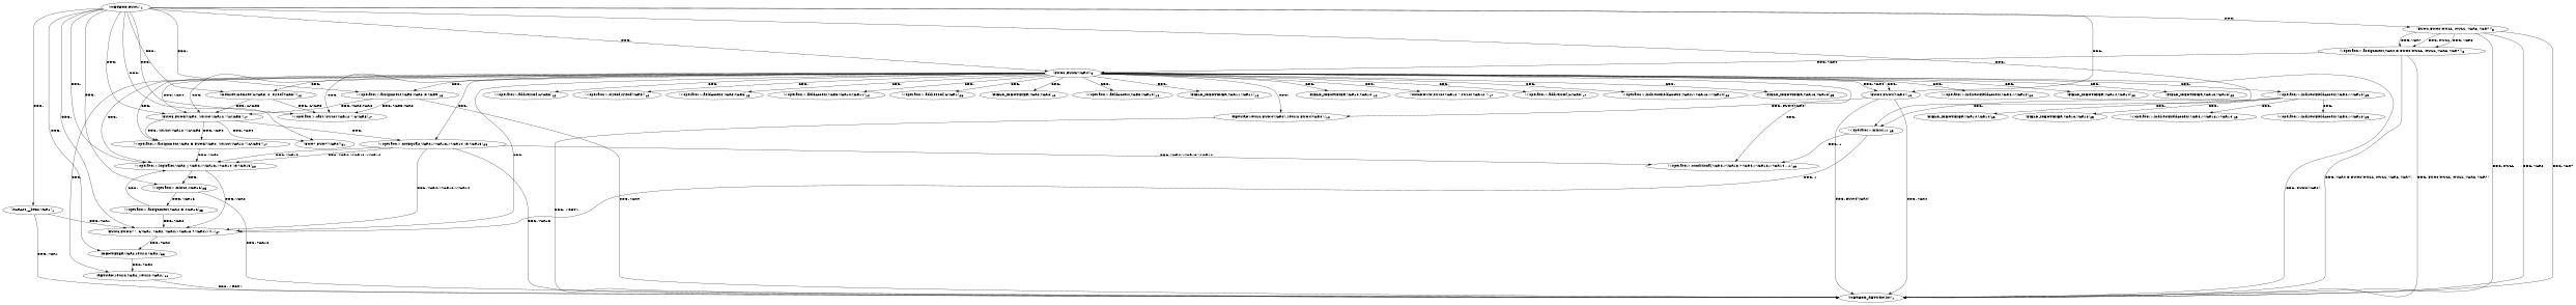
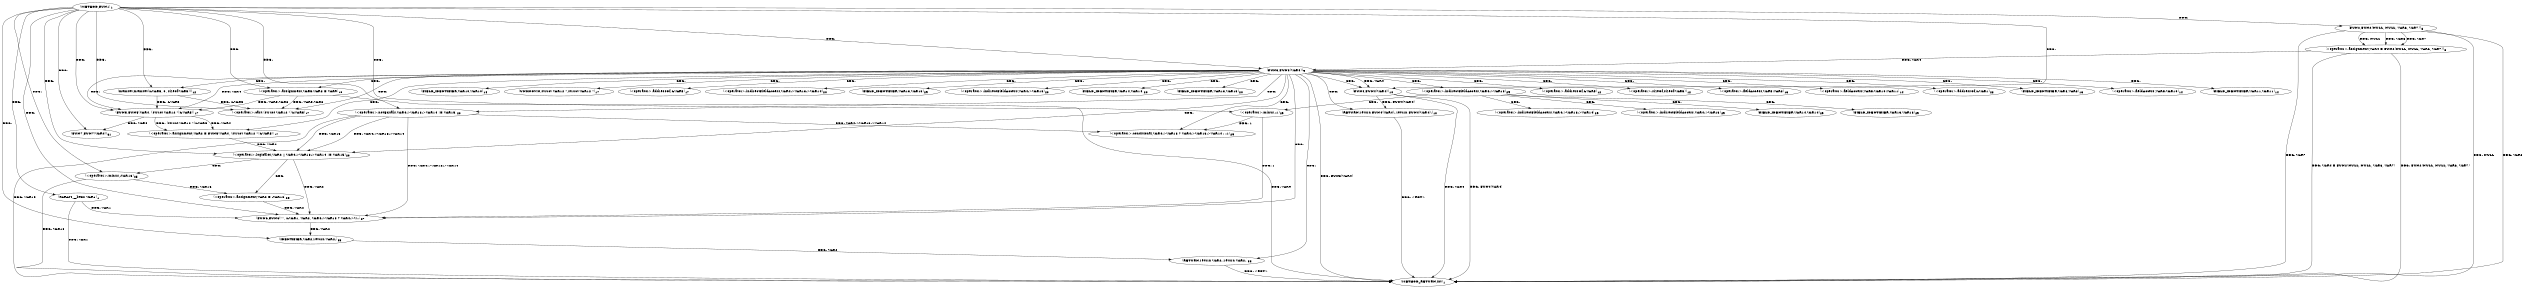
  digraph {
    n1 [label=<(METHOD,FUN1)<SUB>1</SUB>>]
    n2 [label=<(PARAM,__be32 VAR1)<SUB>1</SUB>>]
    n3 [label=<(memset,memset(&amp;VAR5, 0, sizeof(VAR5)))<SUB>12</SUB>>]
    n4 [label=<(&lt;operator&gt;.assignment,VAR5.VAR8 = VAR9)<SUB>13</SUB>>]
    n5 [label=<(FUN6,FUN6(&quot;&quot;, 		&amp;VAR1, VAR2, 		VAR4-&gt;VAR13 ? VAR4-&gt;V...)<SUB>27</SUB>>]
    n6 [label=<(FUN7,FUN7(VAR4))<SUB>31</SUB>>]
    n7 [label=<(FUN3,FUN3(VAR4))<SUB>9</SUB>>]
    n8 [label=<(&lt;operator&gt;.logicalOr,VAR2 || VAR4-&gt;VAR13-&gt;VAR14 != VAR15)<SUB>20</SUB>>]
    n9 [label=<(IDENTIFIER,VAR2,return VAR2;)<SUB>33</SUB>>]
    n10 [label=<(FUN2,FUN2(NULL, NULL, VAR6, VAR7))<SUB>8</SUB>>]
    n11 [label=<(FUN5,FUN5(VAR4, (struct VAR12 *)&amp;VAR5))<SUB>17</SUB>>]
    n12 [label=<(FUN4,FUN4(VAR4))<SUB>10</SUB>>]
    n13 [label=<(&lt;operator&gt;.cast,(struct VAR12 *)&amp;VAR5)<SUB>17</SUB>>]
    n14 [label=<(&lt;operator&gt;.notEquals,VAR4-&gt;VAR13-&gt;VAR14 != VAR15)<SUB>20</SUB>>]
    n15 [label=<(&lt;operator&gt;.minus,-1)<SUB>29</SUB>>]
    n16 [label=<(&lt;operator&gt;.minus,-VAR16)<SUB>25</SUB>>]
    n17 [label=<(METHOD_RETURN,int)<SUB>1</SUB>>]
    n18 [label=<(&lt;operator&gt;.assignment,VAR2 = FUN5(VAR4, (struct VAR12 *)&amp;VAR5))<SUB>17</SUB>>]
    n19 [label=<(RETURN,return VAR2;,return VAR2;)<SUB>33</SUB>>]
    n20 [label=<(RETURN,return FUN4(VAR4);,return FUN4(VAR4);)<SUB>10</SUB>>]
    n21 [label=<(&lt;operator&gt;.conditional,VAR4-&gt;VAR13 ? VAR4-&gt;VAR13-&gt;VAR14 : -1)<SUB>29</SUB>>]
    n22 [label=<(&lt;operator&gt;.addressOf,&amp;VAR5)<SUB>12</SUB>>]
    n23 [label=<(&lt;operator&gt;.sizeOf,sizeof(VAR5))<SUB>12</SUB>>]
    n24 [label=<(&lt;operator&gt;.fieldAccess,VAR5.VAR8)<SUB>13</SUB>>]
    n25 [label=<(&lt;operator&gt;.fieldAccess,VAR5.VAR10.VAR11)<SUB>14</SUB>>]
    n26 [label=<(&lt;operator&gt;.addressOf,&amp;VAR1)<SUB>28</SUB>>]
    n27 [label=<(FIELD_IDENTIFIER,VAR8,VAR8)<SUB>13</SUB>>]
    n28 [label=<(&lt;operator&gt;.fieldAccess,VAR5.VAR10)<SUB>14</SUB>>]
    n29 [label=<(FIELD_IDENTIFIER,VAR11,VAR11)<SUB>14</SUB>>]
    n30 [label=<(&lt;operator&gt;.indirectFieldAccess,VAR4-&gt;VAR13)<SUB>29</SUB>>]
    n31 [label=<(FIELD_IDENTIFIER,VAR10,VAR10)<SUB>14</SUB>>]
    n32 [label=<(UNKNOWN,struct VAR12 *,struct VAR12 *)<SUB>17</SUB>>]
    n33 [label=<(&lt;operator&gt;.addressOf,&amp;VAR5)<SUB>17</SUB>>]
    n34 [label=<(&lt;operator&gt;.indirectFieldAccess,VAR4-&gt;VAR13-&gt;VAR14)<SUB>20</SUB>>]
    n35 [label=<(FIELD_IDENTIFIER,VAR13,VAR13)<SUB>29</SUB>>]
    n36 [label=<(&lt;operator&gt;.indirectFieldAccess,VAR4-&gt;VAR13)<SUB>20</SUB>>]
    n37 [label=<(FIELD_IDENTIFIER,VAR14,VAR14)<SUB>20</SUB>>]
    n38 [label=<(FIELD_IDENTIFIER,VAR13,VAR13)<SUB>20</SUB>>]
    n39 [label=<(&lt;operator&gt;.assignment,VAR2 = -VAR16)<SUB>25</SUB>>]
    n40 [label=<(&lt;operator&gt;.assignment,VAR4 = FUN2(NULL, NULL, VAR6, VAR7))<SUB>8</SUB>>]
    n41 [label=<(&lt;operator&gt;.indirectFieldAccess,VAR4-&gt;VAR13-&gt;VAR14)<SUB>29</SUB>>]
    n42 [label=<(&lt;operator&gt;.indirectFieldAccess,VAR4-&gt;VAR13)<SUB>29</SUB>>]
    n43 [label=<(FIELD_IDENTIFIER,VAR14,VAR14)<SUB>29</SUB>>]
    n44 [label=<(FIELD_IDENTIFIER,VAR13,VAR13)<SUB>29</SUB>>]
    n1 -> n2 [label="DDG: "]
    n1 -> n3 [label="DDG: "]
    n1 -> n4 [label="DDG: "]
    n1 -> n5 [label="DDG: "]
    n1 -> n6 [label="DDG: "]
    n1 -> n7 [label="DDG: "]
    n1 -> n8 [label="DDG: "]
    n1 -> n9 [label="DDG: "]
    n1 -> n10 [label="DDG: "]
    n1 -> n11 [label="DDG: "]
    n1 -> n12 [label="DDG: "]
    n1 -> n13 [label="DDG: "]
-   n11 -> n14 [label="DDG: "]
+   n1 -> n14 [label="DDG: "]
    n1 -> n15 [label="DDG: "]
    n1 -> n16 [label="DDG: "]
    n2 -> n5 [label="DDG: VAR1"]
    n2 -> n17 [label="DDG: VAR1"]
    n3 -> n11 [label="DDG: &amp;VAR5"]
    n3 -> n13 [label="DDG: &amp;VAR5"]
    n4 -> n11 [label="DDG: VAR5.VAR8"]
    n4 -> n13 [label="DDG: VAR5.VAR8"]
    n4 -> n17 [label="DDG: VAR9"]
    n5 -> n9 [label="DDG: VAR2"]
    n7 -> n3 [label="CDG: "]
    n7 -> n4 [label="CDG: "]
    n7 -> n5 [label="CDG: "]
    n7 -> n8 [label="CDG: "]
    n7 -> n11 [label="DDG: VAR4"]
    n7 -> n11 [label="CDG: "]
    n7 -> n12 [label="DDG: VAR4"]
    n7 -> n12 [label="CDG: "]
    n7 -> n13 [label="CDG: "]
    n7 -> n14 [label="CDG: "]
    n7 -> n17 [label="DDG: FUN3(VAR4)"]
    n7 -> n18 [label="CDG: "]
    n7 -> n19 [label="CDG: "]
    n7 -> n20 [label="CDG: "]
    n7 -> n21 [label="CDG: "]
    n7 -> n22 [label="CDG: "]
    n7 -> n23 [label="CDG: "]
    n7 -> n24 [label="CDG: "]
    n7 -> n25 [label="CDG: "]
    n7 -> n26 [label="CDG: "]
    n7 -> n27 [label="CDG: "]
    n7 -> n28 [label="CDG: "]
    n7 -> n29 [label="DDG: "]
    n7 -> n30 [label="CDG: "]
    n7 -> n31 [label="CDG: "]
    n7 -> n32 [label="CDG: "]
    n7 -> n33 [label="CDG: "]
    n7 -> n34 [label="CDG: "]
    n7 -> n35 [label="CDG: "]
    n7 -> n36 [label="CDG: "]
    n7 -> n37 [label="CDG: "]
    n7 -> n38 [label="CDG: "]
    n8 -> n5 [label="DDG: VAR2"]
    n8 -> n16 [label="CDG: "]
-   n39 -> n8 [label="CDG: "]
+   n8 -> n39 [label="CDG: "]
    n9 -> n19 [label="DDG: VAR2"]
    n10 -> n17 [label="DDG: NULL"]
    n10 -> n17 [label="DDG: VAR6"]
    n10 -> n17 [label="DDG: VAR7"]
    n10 -> n40 [label="DDG: NULL"]
    n10 -> n40 [label="DDG: VAR6"]
    n10 -> n40 [label="DDG: VAR7"]
    n11 -> n6 [label="DDG: VAR4"]
    n11 -> n18 [label="DDG: VAR4"]
    n11 -> n18 [label="DDG: (struct VAR12 *)&amp;VAR5"]
    n12 -> n17 [label="DDG: VAR4"]
    n12 -> n17 [label="DDG: FUN4(VAR4)"]
    n12 -> n20 [label="DDG: FUN4(VAR4)"]
    n14 -> n5 [label="DDG: VAR4-&gt;VAR13-&gt;VAR14"]
    n14 -> n8 [label="DDG: VAR4-&gt;VAR13-&gt;VAR14"]
    n14 -> n8 [label="DDG: VAR15"]
    n14 -> n17 [label="DDG: VAR15"]
    n14 -> n21 [label="DDG: VAR4-&gt;VAR13-&gt;VAR14"]
    n15 -> n5 [label="DDG: 1"]
    n15 -> n21 [label="DDG: 1"]
    n16 -> n17 [label="DDG: VAR16"]
    n16 -> n39 [label="DDG: VAR16"]
    n18 -> n8 [label="DDG: VAR2"]
    n19 -> n17 [label="DDG: &lt;RET&gt;"]
    n20 -> n17 [label="DDG: &lt;RET&gt;"]
    n30 -> n15 [label="CDG: "]
    n30 -> n41 [label="CDG: "]
    n30 -> n42 [label="CDG: "]
    n30 -> n43 [label="CDG: "]
    n30 -> n44 [label="CDG: "]
    n39 -> n5 [label="DDG: VAR2"]
    n40 -> n7 [label="DDG: VAR4"]
    n40 -> n17 [label="DDG: FUN2(NULL, NULL, VAR6, VAR7)"]
    n40 -> n17 [label="DDG: VAR4 = FUN2(NULL, NULL, VAR6, VAR7)"]
  }
